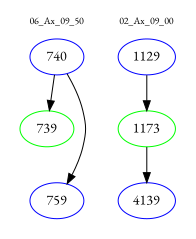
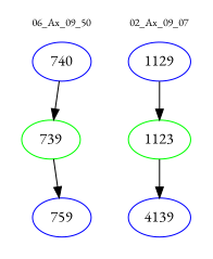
  digraph {
    fontname="EB Garamond"
    node [color=blue fontname="EB Garamond"]
    edge [color=black fontname="EB Garamond"]
    n1 [label=740]
    n2 [color=green label=739]
    n3 [label=759]
    n4 [label=1129]
-   n5 [color=green label=1173]
+   n5 [color=green label=1123]
    n6 [label=4139]
    subgraph cluster_1 {
      color=white
      fontsize=10
      label="06_Ax_09_50"
      n1
      n2
      n3
    }
    subgraph cluster_2 {
      color=white
      fontsize=10
-     label="02_Ax_09_00"
+     label="02_Ax_09_07"
      n4
      n5
      n6
    }
    n1 -> n2
-   n1 -> n3
+   n2 -> n3
    n4 -> n5
    n5 -> n6
  }
